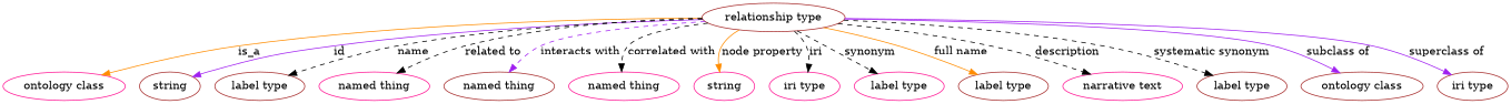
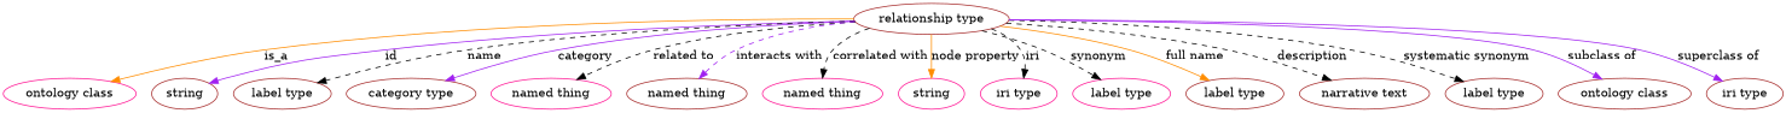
  digraph {
    node [color=brown]
    edge [color=black style=dashed]
    n1 [height=0.5 label="relationship type" width=1.9318]
    "ontology class" [color=deeppink height=0.5 width=1.7151]
    n3 [height=0.5 label=string width=0.84854]
    n4 [height=0.5 label="label type" width=1.2638]
+   n5 [height=0.5 label="category type" width=1.6249]
    n6 [color=deeppink height=0.5 label="named thing" width=1.5346]
    n7 [height=0.5 label="named thing" width=1.5346]
    n8 [color=deeppink height=0.5 label="named thing" width=1.5346]
    n9 [color=deeppink height=0.5 label=string width=0.84854]
    n10 [color=deeppink height=0.5 label="iri type" width=1.011]
    n11 [color=deeppink height=0.5 label="label type" width=1.2638]
    n12 [height=0.5 label="label type" width=1.2638]
-   n13 [color=deeppink height=0.5 label="narrative text" width=1.6068]
+   n13 [height=0.5 label="narrative text" width=1.6068]
    n14 [height=0.5 label="label type" width=1.2638]
    n15 [height=0.5 label="ontology class" width=1.7151]
    n16 [height=0.5 label="iri type" width=1.011]
    n1 -> "ontology class" [color=darkorange label=is_a style=solid]
    n1 -> n3 [color=purple label=id style=solid]
    n1 -> n4 [label=name]
+   n1 -> n5 [color=purple label=category style=solid]
    n1 -> n6 [label="related to"]
    n1 -> n7 [color=purple label="interacts with"]
    n1 -> n8 [label="correlated with"]
    n1 -> n9 [color=darkorange label="node property" style=solid]
    n1 -> n10 [label=iri]
    n1 -> n11 [label=synonym]
    n1 -> n12 [color=darkorange label="full name" style=solid]
    n1 -> n13 [label=description]
    n1 -> n14 [label="systematic synonym"]
    n1 -> n15 [color=purple label="subclass of" style=solid]
    n1 -> n16 [color=purple label="superclass of" style=solid]
  }
